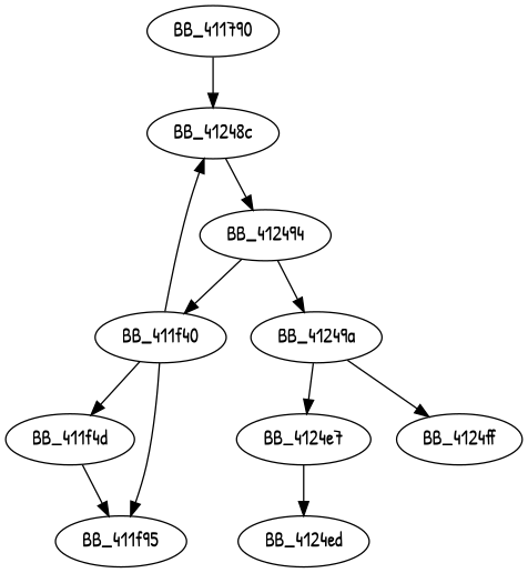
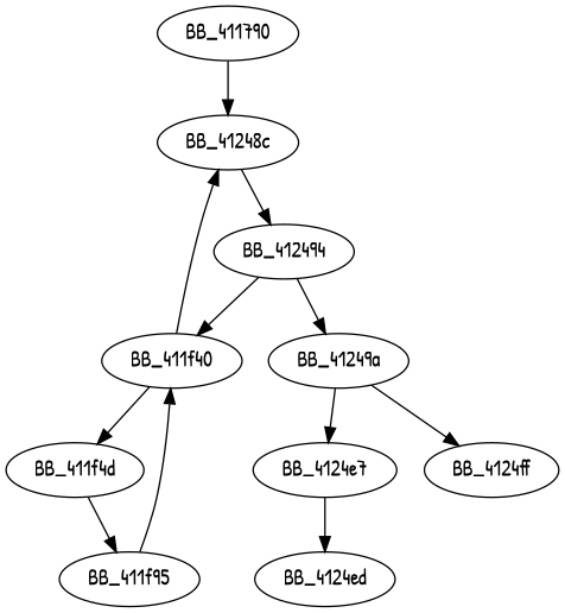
  digraph {
    fontname="Patrick Hand"
    node [fontname="Patrick Hand"]
    edge [fontname="Patrick Hand"]
    BB_411790
    BB_41248c
    BB_412494
    BB_411f40
    BB_411f4d
    BB_411f95
    BB_41249a
    BB_4124e7
    BB_4124ff
    BB_4124ed
    BB_411790 -> BB_41248c
    BB_41248c -> BB_412494
    BB_412494 -> BB_411f40
    BB_412494 -> BB_41249a
    BB_411f40 -> BB_41248c
    BB_411f40 -> BB_411f4d
-   BB_411f40 -> BB_411f95
+   BB_411f95 -> BB_411f40
    BB_411f4d -> BB_411f95
    BB_41249a -> BB_4124e7
    BB_41249a -> BB_4124ff
    BB_4124e7 -> BB_4124ed
  }
